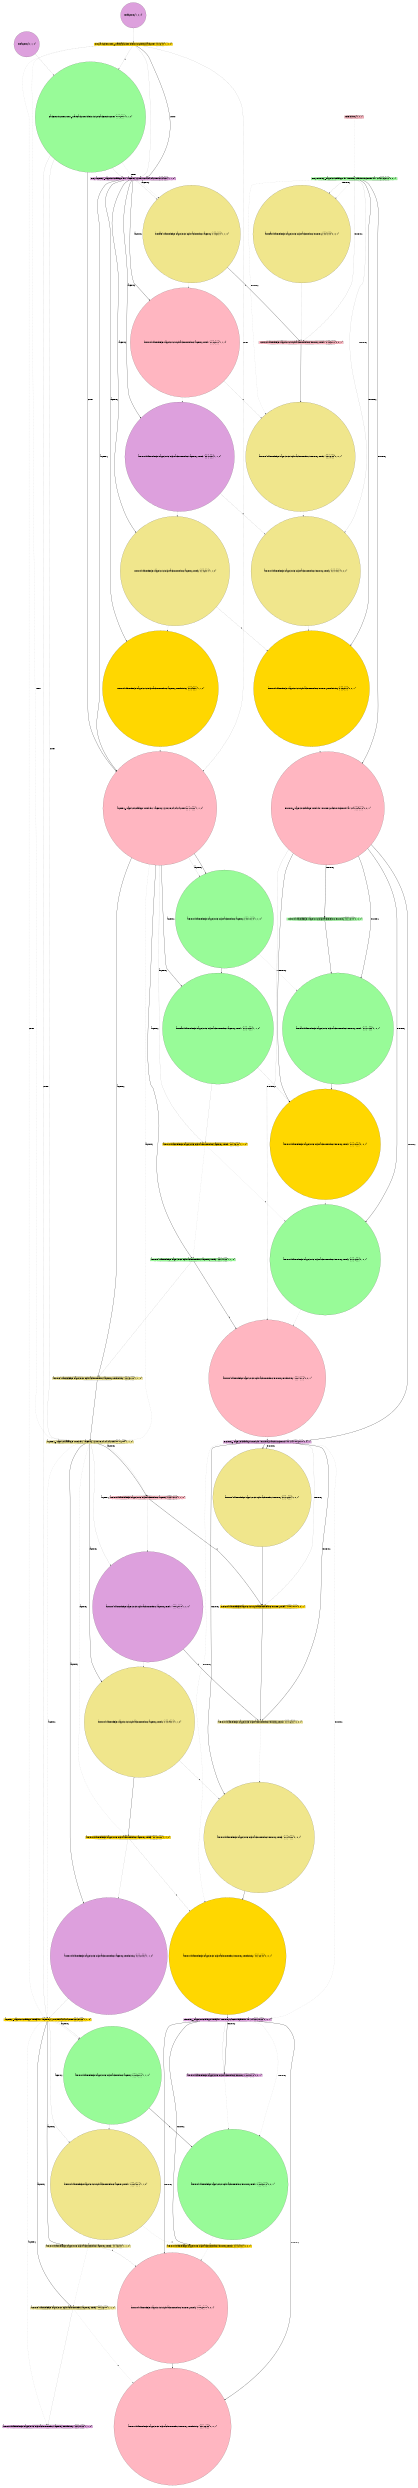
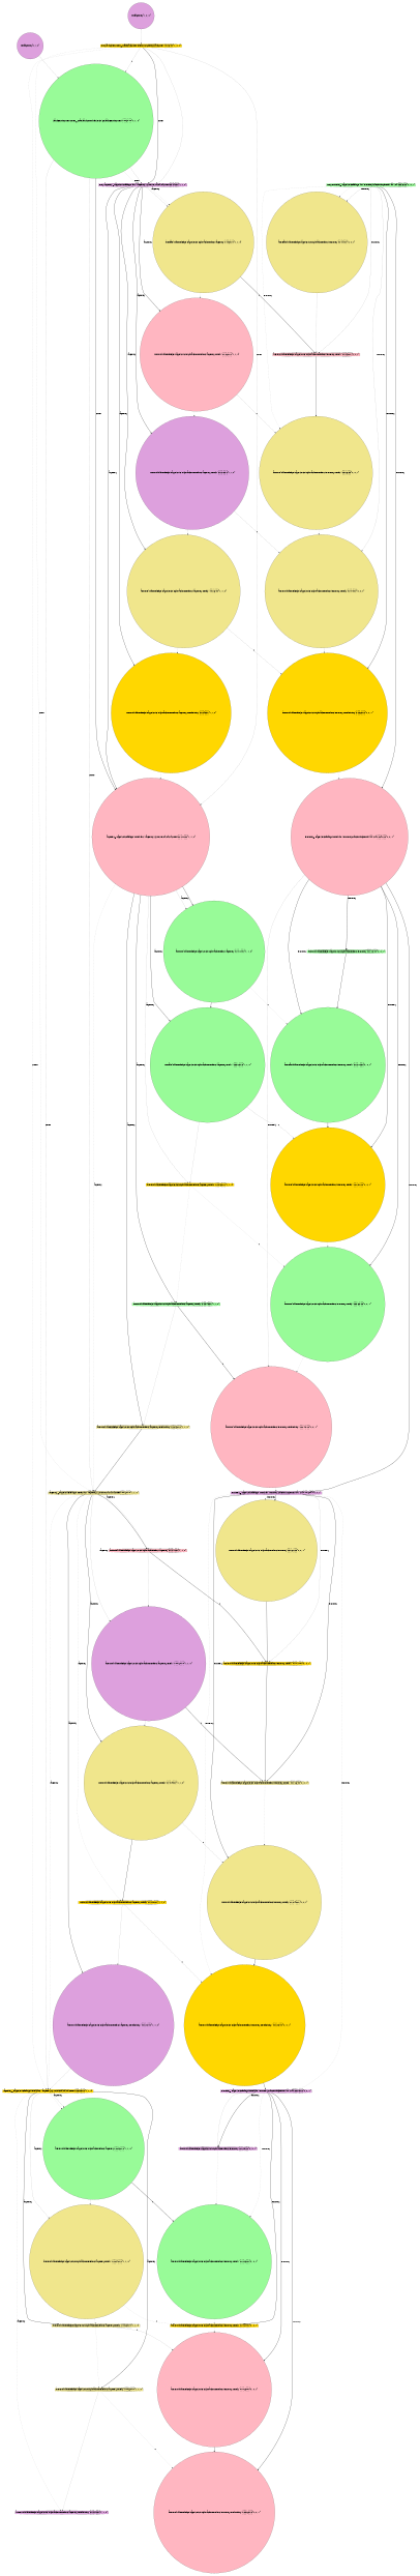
  digraph {
    node [fillcolor=khaki shape=circle style=filled]
    edge [style=bold arrowhead=normal]
    n1 [fillcolor=plum label="termsQuery = mapperService.fieldType(\"nested2.foo\").termsQuery(Collections.singletonList(\"bar\"),null)@@@15@@@['0', '0', '1']" shape=cylinder]
    n2 [fillcolor=gold label="assertTrue(buildNestedHelper(mapperService).mightMatchNonNestedDocs(termsQuery,\"nested_missing\"))@@@20@@@['0', '0', '1']"]
    n3 [fillcolor=plum label="termsQuery = mapperService.fieldType(\"nested3.foo\").termsQuery(Collections.singletonList(\"bar\"),null)@@@21@@@['0', '0', '1']" shape=cylinder]
    n4 [fillcolor=gold label="assertTrue(buildNestedHelper(mapperService).mightMatchNonNestedDocs(termsQuery,\"nested1\"))@@@17@@@['0', '0', '1']" shape=cylinder]
    n5 [label="assertTrue(buildNestedHelper(mapperService).mightMatchNestedDocs(termsQuery))@@@16@@@['0', '0', '1']"]
    n6 [label="assertTrue(buildNestedHelper(mapperService).mightMatchNonNestedDocs(termsQuery,\"nested2\"))@@@18@@@['0', '0', '1']" shape=cylinder]
    n7 [label="assertTrue(buildNestedHelper(mapperService).mightMatchNonNestedDocs(termsQuery,\"nested3\"))@@@19@@@['0', '0', '1']"]
    n8 [label="rangeQuery = mapperService.fieldType(\"nested2.foo2\").rangeQuery(2,5,true,true,null,null,null,context)@@@16@@@['1', '1', '0']" shape=cylinder]
    n9 [label="assertTrue(buildNestedHelper(mapperService).mightMatchNonNestedDocs(rangeQuery,\"nested2\"))@@@19@@@['1', '1', '0']"]
    n10 [fillcolor=gold label="rangeQuery = mapperService.fieldType(\"nested3.foo2\").rangeQuery(2,5,true,true,null,null,null,context)@@@22@@@['1', '1', '0']" shape=cylinder]
    n11 [fillcolor=lightpink label="assertTrue(buildNestedHelper(mapperService).mightMatchNestedDocs(rangeQuery))@@@17@@@['1', '1', '0']" shape=cylinder]
    n12 [fillcolor=plum label="assertTrue(buildNestedHelper(mapperService).mightMatchNonNestedDocs(rangeQuery,\"nested_missing\"))@@@21@@@['1', '1', '0']"]
    n13 [fillcolor=plum label="assertTrue(buildNestedHelper(mapperService).mightMatchNonNestedDocs(rangeQuery,\"nested1\"))@@@18@@@['1', '1', '0']"]
    n14 [fillcolor=gold label="assertTrue(buildNestedHelper(mapperService).mightMatchNonNestedDocs(rangeQuery,\"nested3\"))@@@20@@@['1', '1', '0']" shape=cylinder]
    n15 [fillcolor=plum label="assertTrue(buildNestedHelper(mapperService).mightMatchNonNestedDocs(rangeQuery,\"nested_missing\"))@@@27@@@['1', '1', '0']" shape=cylinder]
    n16 [label="assertTrue(buildNestedHelper(mapperService).mightMatchNonNestedDocs(termsQuery,\"nested2\"))@@@6@@@['0', '0', '1']"]
    n17 [label="assertTrue(buildNestedHelper(mapperService).mightMatchNonNestedDocs(termsQuery,\"nested3\"))@@@7@@@['0', '0', '1']"]
    n18 [fillcolor=gold label="QueryShardContext context = createSearchContext(indexService).getQueryShardContext()@@@3@@@['1', '0', '0']" shape=cylinder]
    n19 [fillcolor=lightpink label="rangeQuery = mapperService.fieldType(\"nested1.foo2\").rangeQuery(2,5,true,true,null,null,null,context)@@@10@@@['1', '1', '0']"]
    n20 [fillcolor=palegreen label="SearchExecutionContext context = createSearchContext(indexService).getSearchExecutionContext()@@@3@@@['0', '1', '0']"]
    n21 [fillcolor=plum label="Query rangeQuery = mapperService.fieldType(\"foo2\").rangeQuery(2,5,true,true,null,null,null,context)@@@4@@@['1', '1', '0']" shape=cylinder]
    n22 [fillcolor=palegreen label="assertFalse(buildNestedHelper(mapperService).mightMatchNonNestedDocs(rangeQuery,\"nested1\"))@@@12@@@['1', '1', '0']"]
    n23 [fillcolor=gold label="assertTrue(buildNestedHelper(mapperService).mightMatchNonNestedDocs(rangeQuery,\"nested2\"))@@@13@@@['1', '1', '0']" shape=cylinder]
    n24 [fillcolor=gold label="assertTrue(buildNestedHelper(mapperService).mightMatchNonNestedDocs(termsQuery,\"nested2\"))@@@12@@@['0', '0', '1']"]
    n25 [fillcolor=palegreen label="assertTrue(buildNestedHelper(mapperService).mightMatchNestedDocs(rangeQuery))@@@11@@@['1', '1', '0']"]
    n26 [label="assertTrue(buildNestedHelper(mapperService).mightMatchNonNestedDocs(rangeQuery,\"nested_missing\"))@@@15@@@['1', '1', '0']" shape=cylinder]
    n27 [fillcolor=palegreen label="assertTrue(buildNestedHelper(mapperService).mightMatchNonNestedDocs(rangeQuery,\"nested3\"))@@@14@@@['1', '1', '0']" shape=cylinder]
    n28 [fillcolor=palegreen label="assertTrue(buildNestedHelper(mapperService).mightMatchNonNestedDocs(termsQuery,\"nested1\"))@@@23@@@['0', '0', '1']"]
    n29 [fillcolor=lightpink label="assertTrue(buildNestedHelper(mapperService).mightMatchNonNestedDocs(termsQuery,\"nested_missing\"))@@@26@@@['0', '0', '1']"]
    n30 [fillcolor=gold label="assertTrue(buildNestedHelper(mapperService).mightMatchNonNestedDocs(termsQuery,\"nested2\"))@@@24@@@['0', '0', '1']" shape=cylinder]
    n31 [fillcolor=plum label="assertTrue(buildNestedHelper(mapperService).mightMatchNestedDocs(termsQuery))@@@22@@@['0', '0', '1']" shape=cylinder]
    n32 [fillcolor=lightpink label="assertTrue(buildNestedHelper(mapperService).mightMatchNonNestedDocs(termsQuery,\"nested3\"))@@@25@@@['0', '0', '1']"]
    n33 [fillcolor=plum label="assertTrue(buildNestedHelper(mapperService).mightMatchNonNestedDocs(rangeQuery,\"nested2\"))@@@7@@@['1', '1', '0']"]
    n34 [label="assertTrue(buildNestedHelper(mapperService).mightMatchNonNestedDocs(rangeQuery,\"nested3\"))@@@8@@@['1', '1', '0']"]
    n35 [fillcolor=palegreen label="assertFalse(buildNestedHelper(mapperService).mightMatchNonNestedDocs(termsQuery,\"nested1\"))@@@11@@@['0', '0', '1']"]
    n36 [fillcolor=palegreen label="assertTrue(buildNestedHelper(mapperService).mightMatchNonNestedDocs(termsQuery,\"nested3\"))@@@13@@@['0', '0', '1']"]
    n37 [fillcolor=lightpink label="assertTrue(buildNestedHelper(mapperService).mightMatchNonNestedDocs(termsQuery,\"nested_missing\"))@@@14@@@['0', '0', '1']"]
    n38 [fillcolor=gold label="assertTrue(buildNestedHelper(mapperService).mightMatchNonNestedDocs(rangeQuery,\"nested_missing\"))@@@9@@@['1', '1', '0']"]
    n39 [fillcolor=gold label="assertTrue(buildNestedHelper(mapperService).mightMatchNonNestedDocs(termsQuery,\"nested_missing\"))@@@8@@@['0', '0', '1']"]
    n40 [fillcolor=lightpink label="assertTrue(buildNestedHelper(mapperService).mightMatchNonNestedDocs(termsQuery,\"nested1\"))@@@5@@@['0', '0', '1']" shape=cylinder]
    n41 [label="assertTrue(buildNestedHelper(mapperService).mightMatchNonNestedDocs(rangeQuery,\"nested1\"))@@@24@@@['1', '1', '0']"]
    n42 [fillcolor=palegreen label="assertTrue(buildNestedHelper(mapperService).mightMatchNestedDocs(rangeQuery))@@@23@@@['1', '1', '0']"]
    n43 [label="assertTrue(buildNestedHelper(mapperService).mightMatchNonNestedDocs(rangeQuery,\"nested3\"))@@@26@@@['1', '1', '0']" shape=cylinder]
    n44 [label="assertTrue(buildNestedHelper(mapperService).mightMatchNonNestedDocs(rangeQuery,\"nested2\"))@@@25@@@['1', '1', '0']" shape=cylinder]
    n45 [fillcolor=lightpink label="assertTrue(buildNestedHelper(mapperService).mightMatchNonNestedDocs(rangeQuery,\"nested1\"))@@@6@@@['1', '1', '0']"]
    n46 [label="assertFalse(buildNestedHelper(mapperService).mightMatchNestedDocs(termsQuery))@@@4@@@['0', '0', '1']"]
    n47 [label="assertFalse(buildNestedHelper(mapperService).mightMatchNestedDocs(rangeQuery))@@@5@@@['1', '1', '0']"]
    n48 [fillcolor=palegreen label="assertTrue(buildNestedHelper(mapperService).mightMatchNestedDocs(termsQuery))@@@10@@@['0', '0', '1']" shape=cylinder]
    n49 [fillcolor=lightpink label="termsQuery = mapperService.fieldType(\"nested1.foo\").termsQuery(Collections.singletonList(\"bar\"),null)@@@9@@@['0', '0', '1']"]
-   n50 [fillcolor=lightpink label="testTermsQuery['0', '0', '1']" shape=cylinder]
    n51 [fillcolor=palegreen label="Query termsQuery = mapperService.fieldType(\"foo\").termsQuery(Collections.singletonList(\"bar\"),null)@@@3@@@['0', '0', '1']" shape=cylinder]
    n52 [fillcolor=plum label="testRangeQuery['0', '1', '0']"]
    n53 [fillcolor=plum label="testRangeQuery['1', '0', '0']"]
    n1 -> n2 [label=termsQuery style=dotted arrowhead=diamond]
    n1 -> n3 [label=termsQuery style=dotted arrowhead=diamond]
    n1 -> n4 [label=termsQuery style=dashed arrowhead=diamond]
    n1 -> n5 [arrowhead=diamond]
    n1 -> n5 [label=termsQuery style=dashed]
    n1 -> n6 [label=termsQuery]
    n1 -> n7 [label=termsQuery]
    n2 -> n3
    n3 -> n28 [label=termsQuery style=dotted arrowhead=diamond]
    n3 -> n29 [label=termsQuery arrowhead=diamond]
    n3 -> n30 [label=termsQuery arrowhead=diamond]
    n3 -> n31 [style=dashed arrowhead=diamond]
    n3 -> n31 [label=termsQuery]
    n3 -> n32 [label=termsQuery]
    n4 -> n6 [arrowhead=diamond]
    n5 -> n4
    n6 -> n7 [style=dotted arrowhead=diamond]
    n7 -> n2 [arrowhead=diamond]
    n8 -> n9 [label=rangeQuery arrowhead=diamond]
    n8 -> n10 [label=rangeQuery style=dotted]
    n8 -> n11
    n8 -> n11 [label=rangeQuery style=dotted]
    n8 -> n12 [label=rangeQuery]
    n8 -> n13 [label=rangeQuery style=dashed arrowhead=diamond]
    n8 -> n14 [label=rangeQuery style=dotted]
    n9 -> n7 [label=0 style=dashed]
    n9 -> n14
    n10 -> n15 [label=rangeQuery style=dotted]
    n10 -> n41 [label=rangeQuery style=dashed]
    n10 -> n42 [style=dotted arrowhead=diamond]
    n10 -> n42 [label=rangeQuery style=dashed arrowhead=diamond]
    n10 -> n43 [label=rangeQuery arrowhead=diamond]
    n10 -> n44 [label=rangeQuery arrowhead=diamond]
    n11 -> n4 [label=0 arrowhead=diamond]
    n11 -> n13 [style=dashed arrowhead=diamond]
    n12 -> n10 [style=dashed]
    n13 -> n6 [label=0]
    n13 -> n9 [style=dashed]
    n14 -> n2 [label=0 style=dashed]
    n14 -> n12 [style=dashed]
    n16 -> n17 [style=dotted arrowhead=diamond]
    n17 -> n39 [style=dashed]
    n18 -> n8 [label=context style=dotted arrowhead=diamond]
    n18 -> n10 [label=context style=dotted]
    n18 -> n19 [label=context style=dashed arrowhead=diamond]
    n18 -> n20 [label=0 style=dashed]
    n18 -> n21 [label=context]
    n18 -> n21 [style=dashed arrowhead=diamond]
    n19 -> n8 [label=rangeQuery style=dotted arrowhead=diamond]
    n19 -> n22 [label=rangeQuery]
    n19 -> n23 [label=rangeQuery style=dashed]
    n19 -> n25 [label=rangeQuery style=dashed arrowhead=diamond]
    n19 -> n25 [arrowhead=diamond]
    n19 -> n26 [label=rangeQuery]
    n19 -> n27 [label=rangeQuery]
    n20 -> n8 [label=context style=dashed]
    n20 -> n10 [label=context style=dashed]
    n20 -> n19 [label=context arrowhead=diamond]
    n20 -> n21 [style=dashed]
    n20 -> n21 [label=context style=dotted arrowhead=diamond]
    n21 -> n19 [label=rangeQuery]
    n21 -> n33 [label=rangeQuery arrowhead=diamond]
    n21 -> n34 [label=rangeQuery]
    n21 -> n38 [label=rangeQuery]
    n21 -> n45 [label=rangeQuery]
    n21 -> n47 [style=dashed]
    n21 -> n47 [label=rangeQuery style=dotted arrowhead=diamond]
    n22 -> n23 [style=dashed arrowhead=diamond]
    n22 -> n24 [label=0 style=dashed]
    n23 -> n27 [style=dotted arrowhead=diamond]
    n23 -> n36 [label=0 style=dotted]
    n24 -> n36 [style=dotted]
    n25 -> n22
    n25 -> n35 [label=0 style=dotted]
    n26 -> n8 [arrowhead=diamond]
    n27 -> n26 [style=dashed]
    n27 -> n37 [label=0 arrowhead=diamond]
    n28 -> n30 [style=dotted]
    n30 -> n32 [style=dotted arrowhead=diamond]
    n31 -> n28 [style=dotted]
    n32 -> n29 [arrowhead=diamond]
    n33 -> n17 [label=0 style=dashed]
    n33 -> n34 [style=dashed arrowhead=diamond]
    n34 -> n38 [style=dotted arrowhead=diamond]
    n34 -> n39 [label=0 style=dashed arrowhead=diamond]
    n35 -> n24 [arrowhead=diamond]
    n36 -> n37 [style=dotted]
    n37 -> n1 [style=dashed arrowhead=diamond]
    n38 -> n19 [style=dotted]
    n39 -> n49 [style=dotted]
    n40 -> n16 [arrowhead=diamond]
    n41 -> n30 [label=0 style=dotted arrowhead=diamond]
    n41 -> n44 [style=dotted]
    n42 -> n28 [label=0]
    n42 -> n41 [style=dashed]
    n43 -> n15 [style=dashed]
    n43 -> n29 [label=0 style=dotted]
    n44 -> n32 [label=0 style=dashed arrowhead=diamond]
    n44 -> n43 [style=dotted]
    n45 -> n16 [label=0 style=dashed]
    n45 -> n33 [style=dotted arrowhead=diamond]
    n46 -> n40 [style=dashed]
    n47 -> n40 [label=0 arrowhead=diamond]
    n47 -> n45 [style=dotted]
    n48 -> n35 [arrowhead=diamond]
    n49 -> n1 [label=termsQuery]
    n49 -> n24 [label=termsQuery arrowhead=diamond]
    n49 -> n35 [label=termsQuery arrowhead=diamond]
    n49 -> n36 [label=termsQuery arrowhead=diamond]
    n49 -> n37 [label=termsQuery style=dashed arrowhead=diamond]
    n49 -> n48 [arrowhead=diamond]
    n49 -> n48 [label=termsQuery style=dotted arrowhead=diamond]
-   n50 -> n51 [style=dotted arrowhead=diamond]
    n51 -> n16 [label=termsQuery style=dotted arrowhead=diamond]
    n51 -> n17 [label=termsQuery style=dashed]
    n51 -> n39 [label=termsQuery]
    n51 -> n40 [label=termsQuery style=dashed arrowhead=diamond]
    n51 -> n46 [style=dotted]
    n51 -> n46 [label=termsQuery style=dashed arrowhead=diamond]
    n51 -> n49 [label=termsQuery]
    n52 -> n20 [style=dashed]
    n53 -> n18 [style=dashed arrowhead=diamond]
  }
